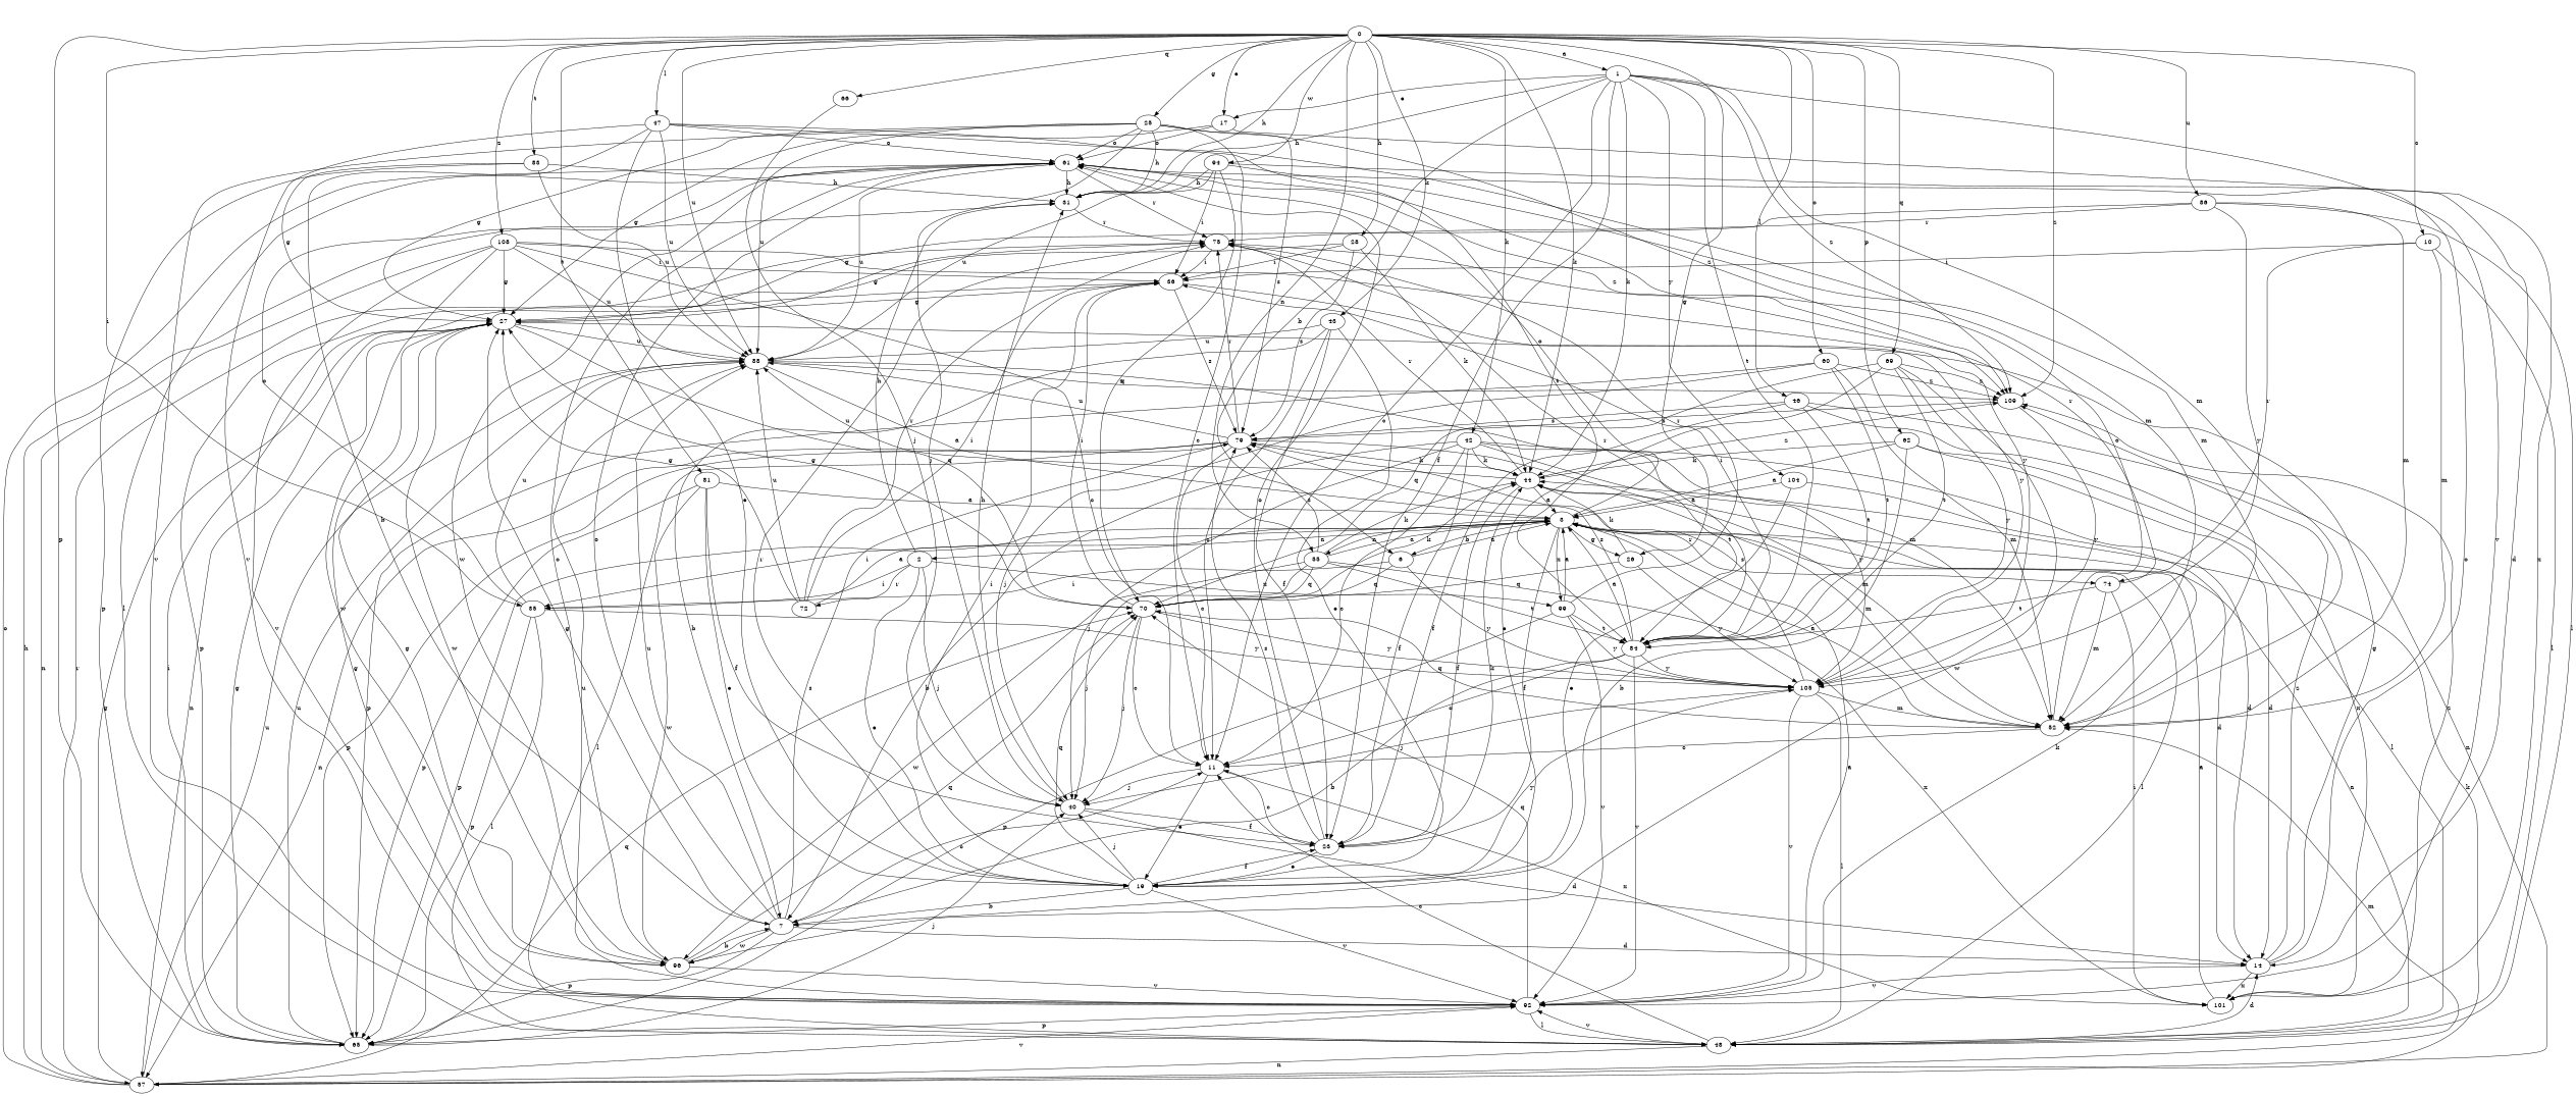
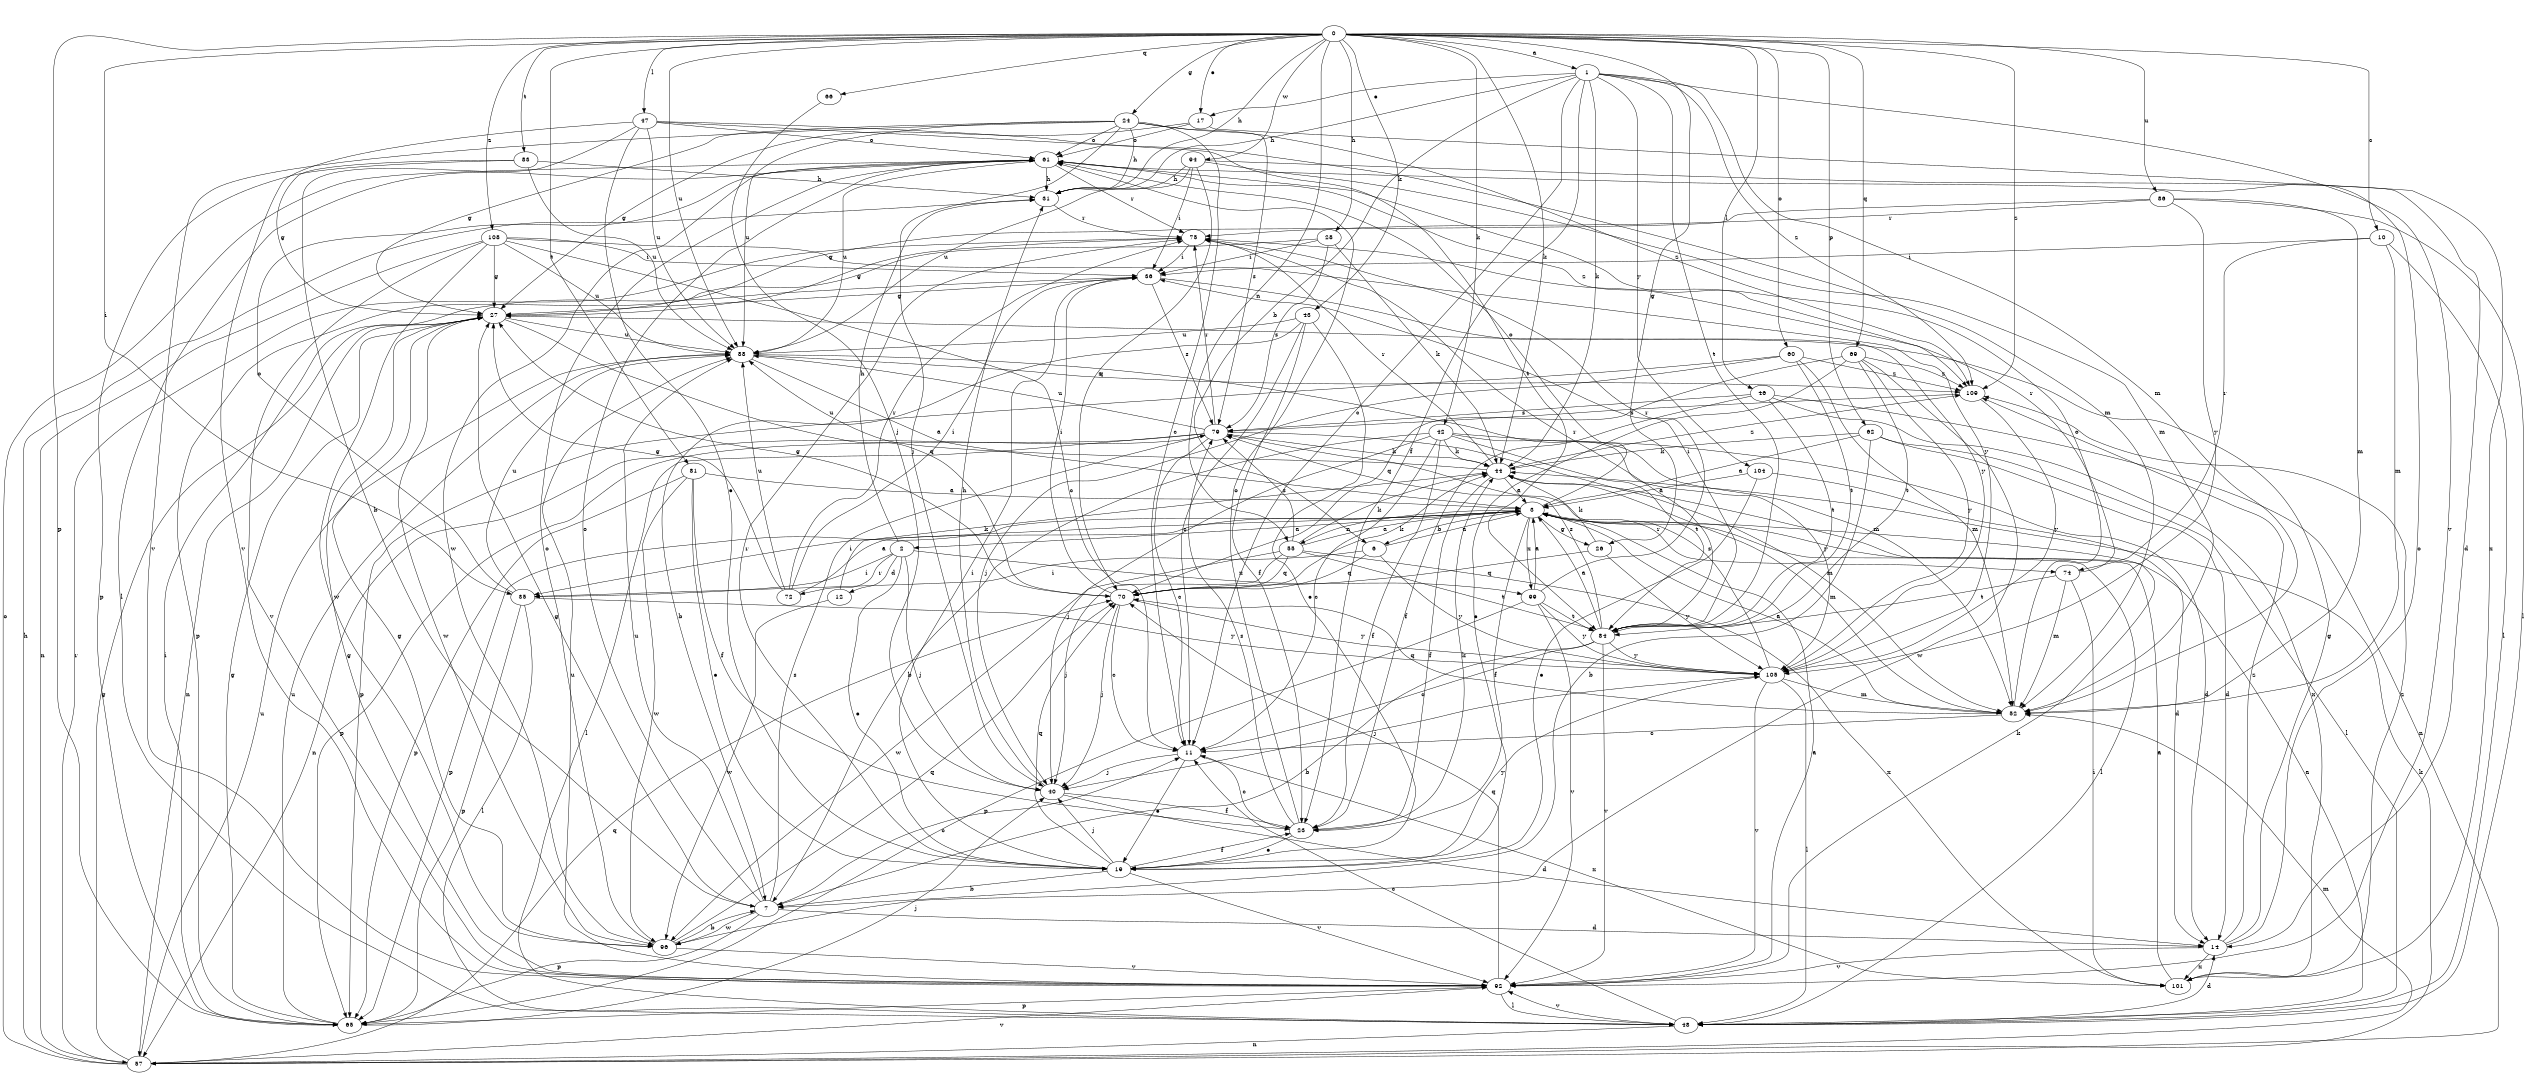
  strict digraph {
    0
    1
    10
    17
-   25
+   25 [label=24]
    26
    28
    31
    35
    42
    43
    44
    46
    47
    55
    60
    62
    65
    66
    69
    81
    83
    86
    88
    94
    108
    109
    6
    11
    23
    52
    84
    92
    104
    48
    74
    36
    61
    27
    101
    40
    79
    105
    70
    75
    7
    14
    19
    3
    57
    96
    2
+   12
    72
    99
    0 -> 1 [label=a]
    0 -> 10 [label=c]
    0 -> 17 [label=e]
    0 -> 25 [label=g]
    0 -> 26 [label=g]
    0 -> 28 [label=h]
    0 -> 31 [label=h]
    0 -> 35 [label=i]
    0 -> 42 [label=k]
    0 -> 43 [label=k]
    0 -> 44 [label=k]
    0 -> 46 [label=l]
    0 -> 47 [label=l]
    0 -> 55 [label=n]
    0 -> 60 [label=o]
    0 -> 62 [label=p]
    0 -> 65 [label=p]
    0 -> 66 [label=q]
    0 -> 69 [label=q]
    0 -> 81 [label=t]
    0 -> 83 [label=t]
    0 -> 86 [label=u]
    0 -> 88 [label=u]
    0 -> 94 [label=w]
    0 -> 108 [label=z]
    0 -> 109 [label=z]
    1 -> 17 [label=e]
    1 -> 31 [label=h]
    1 -> 44 [label=k]
    1 -> 109 [label=z]
    1 -> 6 [label=b]
    1 -> 11 [label=c]
    1 -> 23 [label=f]
    1 -> 52 [label=m]
    1 -> 84 [label=t]
    1 -> 92 [label=v]
    1 -> 104 [label=y]
    10 -> 52 [label=m]
    10 -> 48 [label=l]
    10 -> 74 [label=r]
    10 -> 36 [label=i]
    17 -> 61 [label=o]
    17 -> 27 [label=g]
    17 -> 101 [label=x]
    25 -> 31 [label=h]
    25 -> 88 [label=u]
    25 -> 109 [label=z]
    25 -> 11 [label=c]
    25 -> 92 [label=v]
    25 -> 61 [label=o]
    25 -> 27 [label=g]
    25 -> 40 [label=j]
    25 -> 79 [label=s]
    26 -> 44 [label=k]
    26 -> 105 [label=y]
    26 -> 70 [label=q]
    28 -> 44 [label=k]
    28 -> 65 [label=p]
    28 -> 36 [label=i]
    28 -> 79 [label=s]
    31 -> 75 [label=r]
    35 -> 65 [label=p]
    35 -> 88 [label=u]
    35 -> 48 [label=l]
    35 -> 61 [label=o]
    35 -> 105 [label=y]
    42 -> 44 [label=k]
    42 -> 11 [label=c]
    42 -> 23 [label=f]
    42 -> 84 [label=t]
    42 -> 40 [label=j]
    42 -> 105 [label=y]
    42 -> 7 [label=b]
    42 -> 14 [label=d]
    43 -> 88 [label=u]
    43 -> 11 [label=c]
    43 -> 23 [label=f]
    43 -> 7 [label=b]
    43 -> 19 [label=e]
    44 -> 88 [label=u]
    44 -> 109 [label=z]
    44 -> 23 [label=f]
    44 -> 52 [label=m]
    44 -> 75 [label=r]
    44 -> 3 [label=a]
    46 -> 23 [label=f]
    46 -> 84 [label=t]
    46 -> 101 [label=x]
    46 -> 79 [label=s]
    46 -> 57 [label=n]
    47 -> 88 [label=u]
    47 -> 52 [label=m]
    47 -> 84 [label=t]
    47 -> 92 [label=v]
    47 -> 61 [label=o]
    47 -> 7 [label=b]
    47 -> 19 [label=e]
    55 -> 44 [label=k]
    55 -> 84 [label=t]
    55 -> 101 [label=x]
    55 -> 40 [label=j]
    55 -> 79 [label=s]
    55 -> 70 [label=q]
    55 -> 3 [label=a]
    55 -> 96 [label=w]
    60 -> 65 [label=p]
    60 -> 109 [label=z]
    60 -> 52 [label=m]
    60 -> 84 [label=t]
    60 -> 40 [label=j]
    62 -> 44 [label=k]
    62 -> 48 [label=l]
    62 -> 7 [label=b]
    62 -> 14 [label=d]
    62 -> 3 [label=a]
    65 -> 88 [label=u]
    65 -> 36 [label=i]
    65 -> 27 [label=g]
    65 -> 40 [label=j]
    66 -> 40 [label=j]
    69 -> 109 [label=z]
    69 -> 84 [label=t]
    69 -> 105 [label=y]
    69 -> 70 [label=q]
    69 -> 19 [label=e]
    69 -> 96 [label=w]
    81 -> 65 [label=p]
    81 -> 23 [label=f]
    81 -> 19 [label=e]
    81 -> 3 [label=a]
    81 -> 96 [label=w]
    83 -> 31 [label=h]
    83 -> 65 [label=p]
    83 -> 88 [label=u]
    83 -> 27 [label=g]
    86 -> 52 [label=m]
    86 -> 48 [label=l]
    86 -> 27 [label=g]
    86 -> 105 [label=y]
    86 -> 75 [label=r]
    88 -> 109 [label=z]
    88 -> 52 [label=m]
    88 -> 3 [label=a]
    94 -> 31 [label=h]
    94 -> 88 [label=u]
    94 -> 52 [label=m]
    94 -> 36 [label=i]
    94 -> 70 [label=q]
    94 -> 14 [label=d]
    108 -> 88 [label=u]
    108 -> 11 [label=c]
    108 -> 92 [label=v]
    108 -> 36 [label=i]
    108 -> 27 [label=g]
    108 -> 105 [label=y]
    108 -> 57 [label=n]
    108 -> 96 [label=w]
    109 -> 79 [label=s]
    109 -> 105 [label=y]
    6 -> 35 [label=i]
    6 -> 105 [label=y]
    6 -> 70 [label=q]
    6 -> 3 [label=a]
    11 -> 101 [label=x]
    11 -> 40 [label=j]
    11 -> 19 [label=e]
    23 -> 44 [label=k]
    23 -> 11 [label=c]
    23 -> 61 [label=o]
    23 -> 79 [label=s]
    23 -> 19 [label=e]
    52 -> 11 [label=c]
    52 -> 61 [label=o]
    52 -> 70 [label=q]
    52 -> 3 [label=a]
    84 -> 11 [label=c]
    84 -> 92 [label=v]
    84 -> 36 [label=i]
    84 -> 79 [label=s]
    84 -> 105 [label=y]
    84 -> 75 [label=r]
    84 -> 7 [label=b]
    84 -> 3 [label=a]
    92 -> 44 [label=k]
    92 -> 65 [label=p]
    92 -> 88 [label=u]
    92 -> 48 [label=l]
    92 -> 27 [label=g]
    92 -> 70 [label=q]
    92 -> 3 [label=a]
    104 -> 14 [label=d]
    104 -> 19 [label=e]
    104 -> 3 [label=a]
    48 -> 11 [label=c]
    48 -> 92 [label=v]
    48 -> 14 [label=d]
    48 -> 3 [label=a]
    48 -> 57 [label=n]
    74 -> 52 [label=m]
    74 -> 84 [label=t]
    74 -> 101 [label=i]
    74 -> 75 [label=r]
    36 -> 27 [label=g]
    36 -> 79 [label=s]
    36 -> 105 [label=y]
    61 -> 31 [label=h]
    61 -> 88 [label=u]
    61 -> 109 [label=z]
    61 -> 48 [label=l]
    61 -> 75 [label=r]
    61 -> 96 [label=w]
    27 -> 88 [label=u]
    27 -> 70 [label=q]
    27 -> 57 [label=n]
    27 -> 96 [label=w]
    101 -> 109 [label=z]
    101 -> 3 [label=a]
    40 -> 31 [label=h]
    40 -> 23 [label=f]
    40 -> 14 [label=d]
    79 -> 44 [label=k]
    79 -> 65 [label=p]
    79 -> 88 [label=u]
    79 -> 11 [label=c]
    79 -> 52 [label=m]
    79 -> 48 [label=l]
    79 -> 75 [label=r]
    79 -> 57 [label=n]
    105 -> 52 [label=m]
    105 -> 92 [label=v]
    105 -> 48 [label=l]
    105 -> 40 [label=j]
    105 -> 79 [label=s]
    70 -> 44 [label=k]
    70 -> 11 [label=c]
    70 -> 36 [label=i]
    70 -> 27 [label=g]
    70 -> 40 [label=j]
    70 -> 105 [label=y]
    75 -> 36 [label=i]
    75 -> 27 [label=g]
    7 -> 65 [label=p]
    7 -> 88 [label=u]
    7 -> 11 [label=c]
    7 -> 61 [label=o]
    7 -> 27 [label=g]
    7 -> 79 [label=s]
    7 -> 14 [label=d]
    7 -> 96 [label=w]
    14 -> 109 [label=z]
    14 -> 92 [label=v]
    14 -> 61 [label=o]
    14 -> 27 [label=g]
    14 -> 101 [label=x]
    19 -> 23 [label=f]
    19 -> 92 [label=v]
    19 -> 36 [label=i]
    19 -> 40 [label=j]
    19 -> 105 [label=y]
    19 -> 70 [label=q]
    19 -> 75 [label=r]
    19 -> 7 [label=b]
    3 -> 26 [label=g]
    3 -> 35 [label=i]
    3 -> 55 [label=n]
    3 -> 65 [label=p]
    3 -> 6 [label=b]
    3 -> 23 [label=f]
    3 -> 48 [label=l]
    3 -> 74 [label=r]
    3 -> 61 [label=o]
    3 -> 2 [label=a]
    3 -> 99 [label=x]
    57 -> 31 [label=h]
    57 -> 44 [label=k]
    57 -> 88 [label=u]
    57 -> 52 [label=m]
    57 -> 92 [label=v]
    57 -> 61 [label=o]
    57 -> 27 [label=g]
    57 -> 70 [label=q]
    57 -> 75 [label=r]
    96 -> 92 [label=v]
    96 -> 61 [label=o]
    96 -> 27 [label=g]
    96 -> 70 [label=q]
    96 -> 7 [label=b]
    2 -> 31 [label=h]
    2 -> 35 [label=i]
    2 -> 40 [label=j]
    2 -> 19 [label=e]
+   2 -> 12 [label=d]
    2 -> 72 [label=r]
    2 -> 99 [label=x]
+   12 -> 44 [label=k]
+   12 -> 96 [label=w]
    72 -> 88 [label=u]
    72 -> 36 [label=i]
    72 -> 27 [label=g]
    72 -> 75 [label=r]
    72 -> 3 [label=a]
    99 -> 65 [label=p]
    99 -> 84 [label=t]
    99 -> 92 [label=v]
    99 -> 105 [label=y]
    99 -> 75 [label=r]
    99 -> 3 [label=a]
  }
